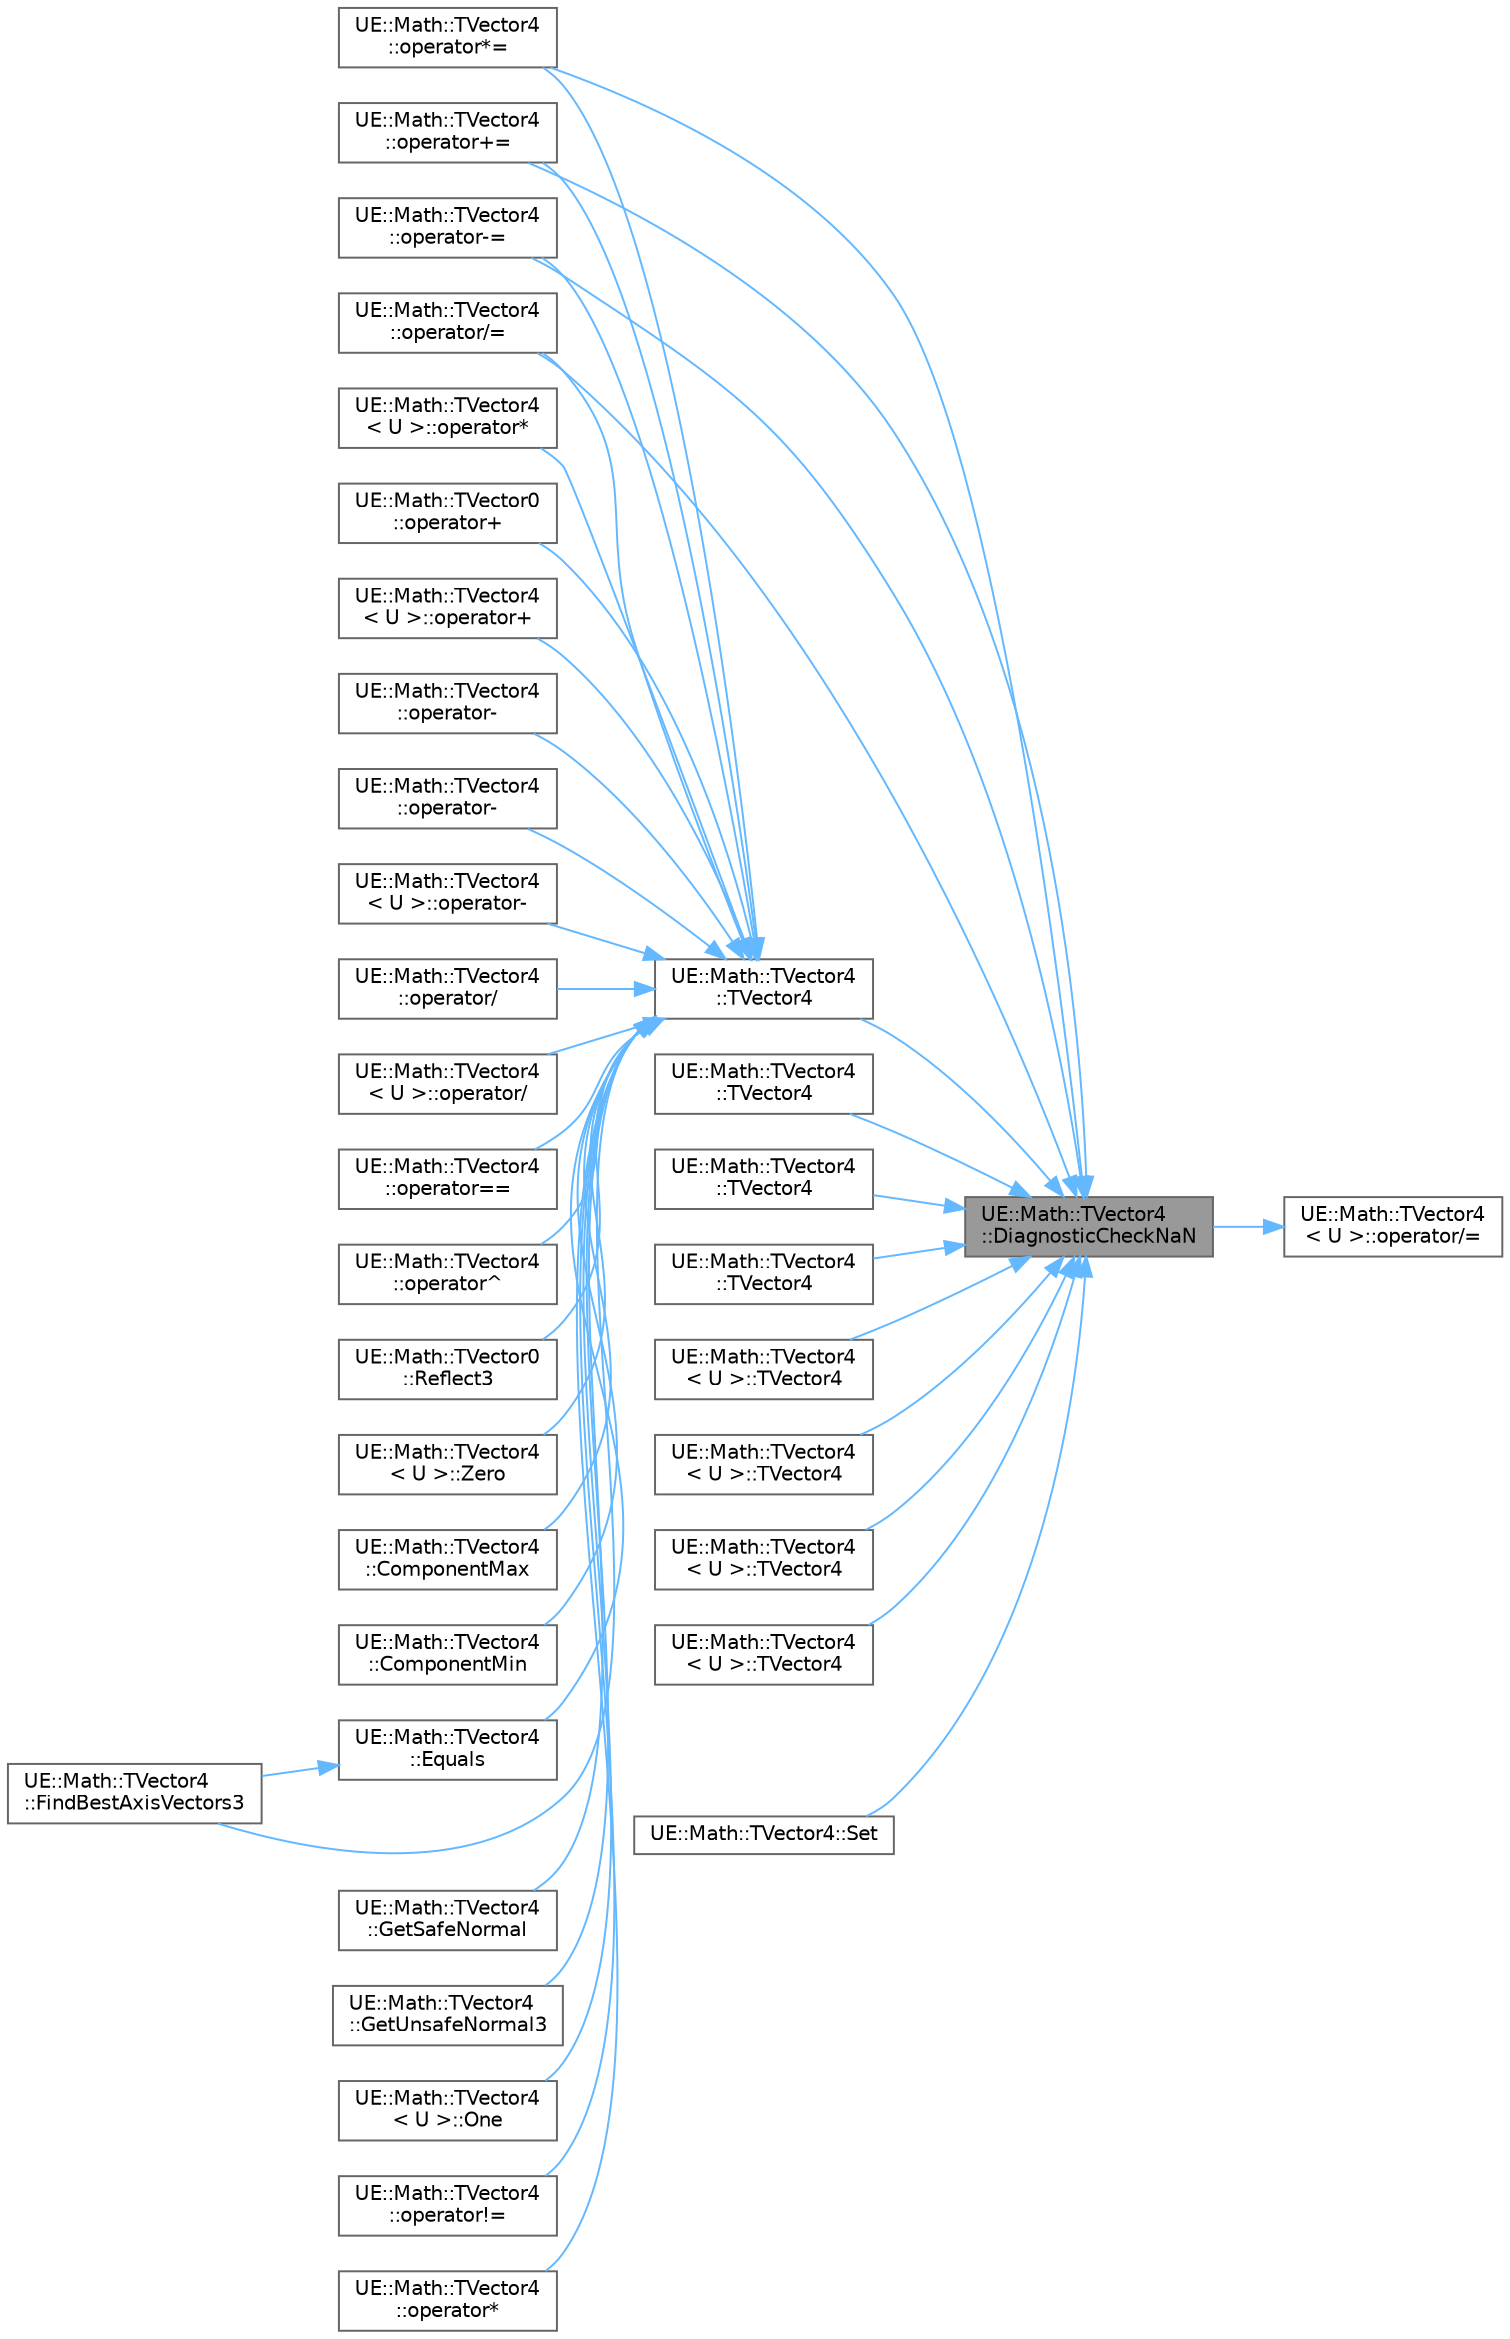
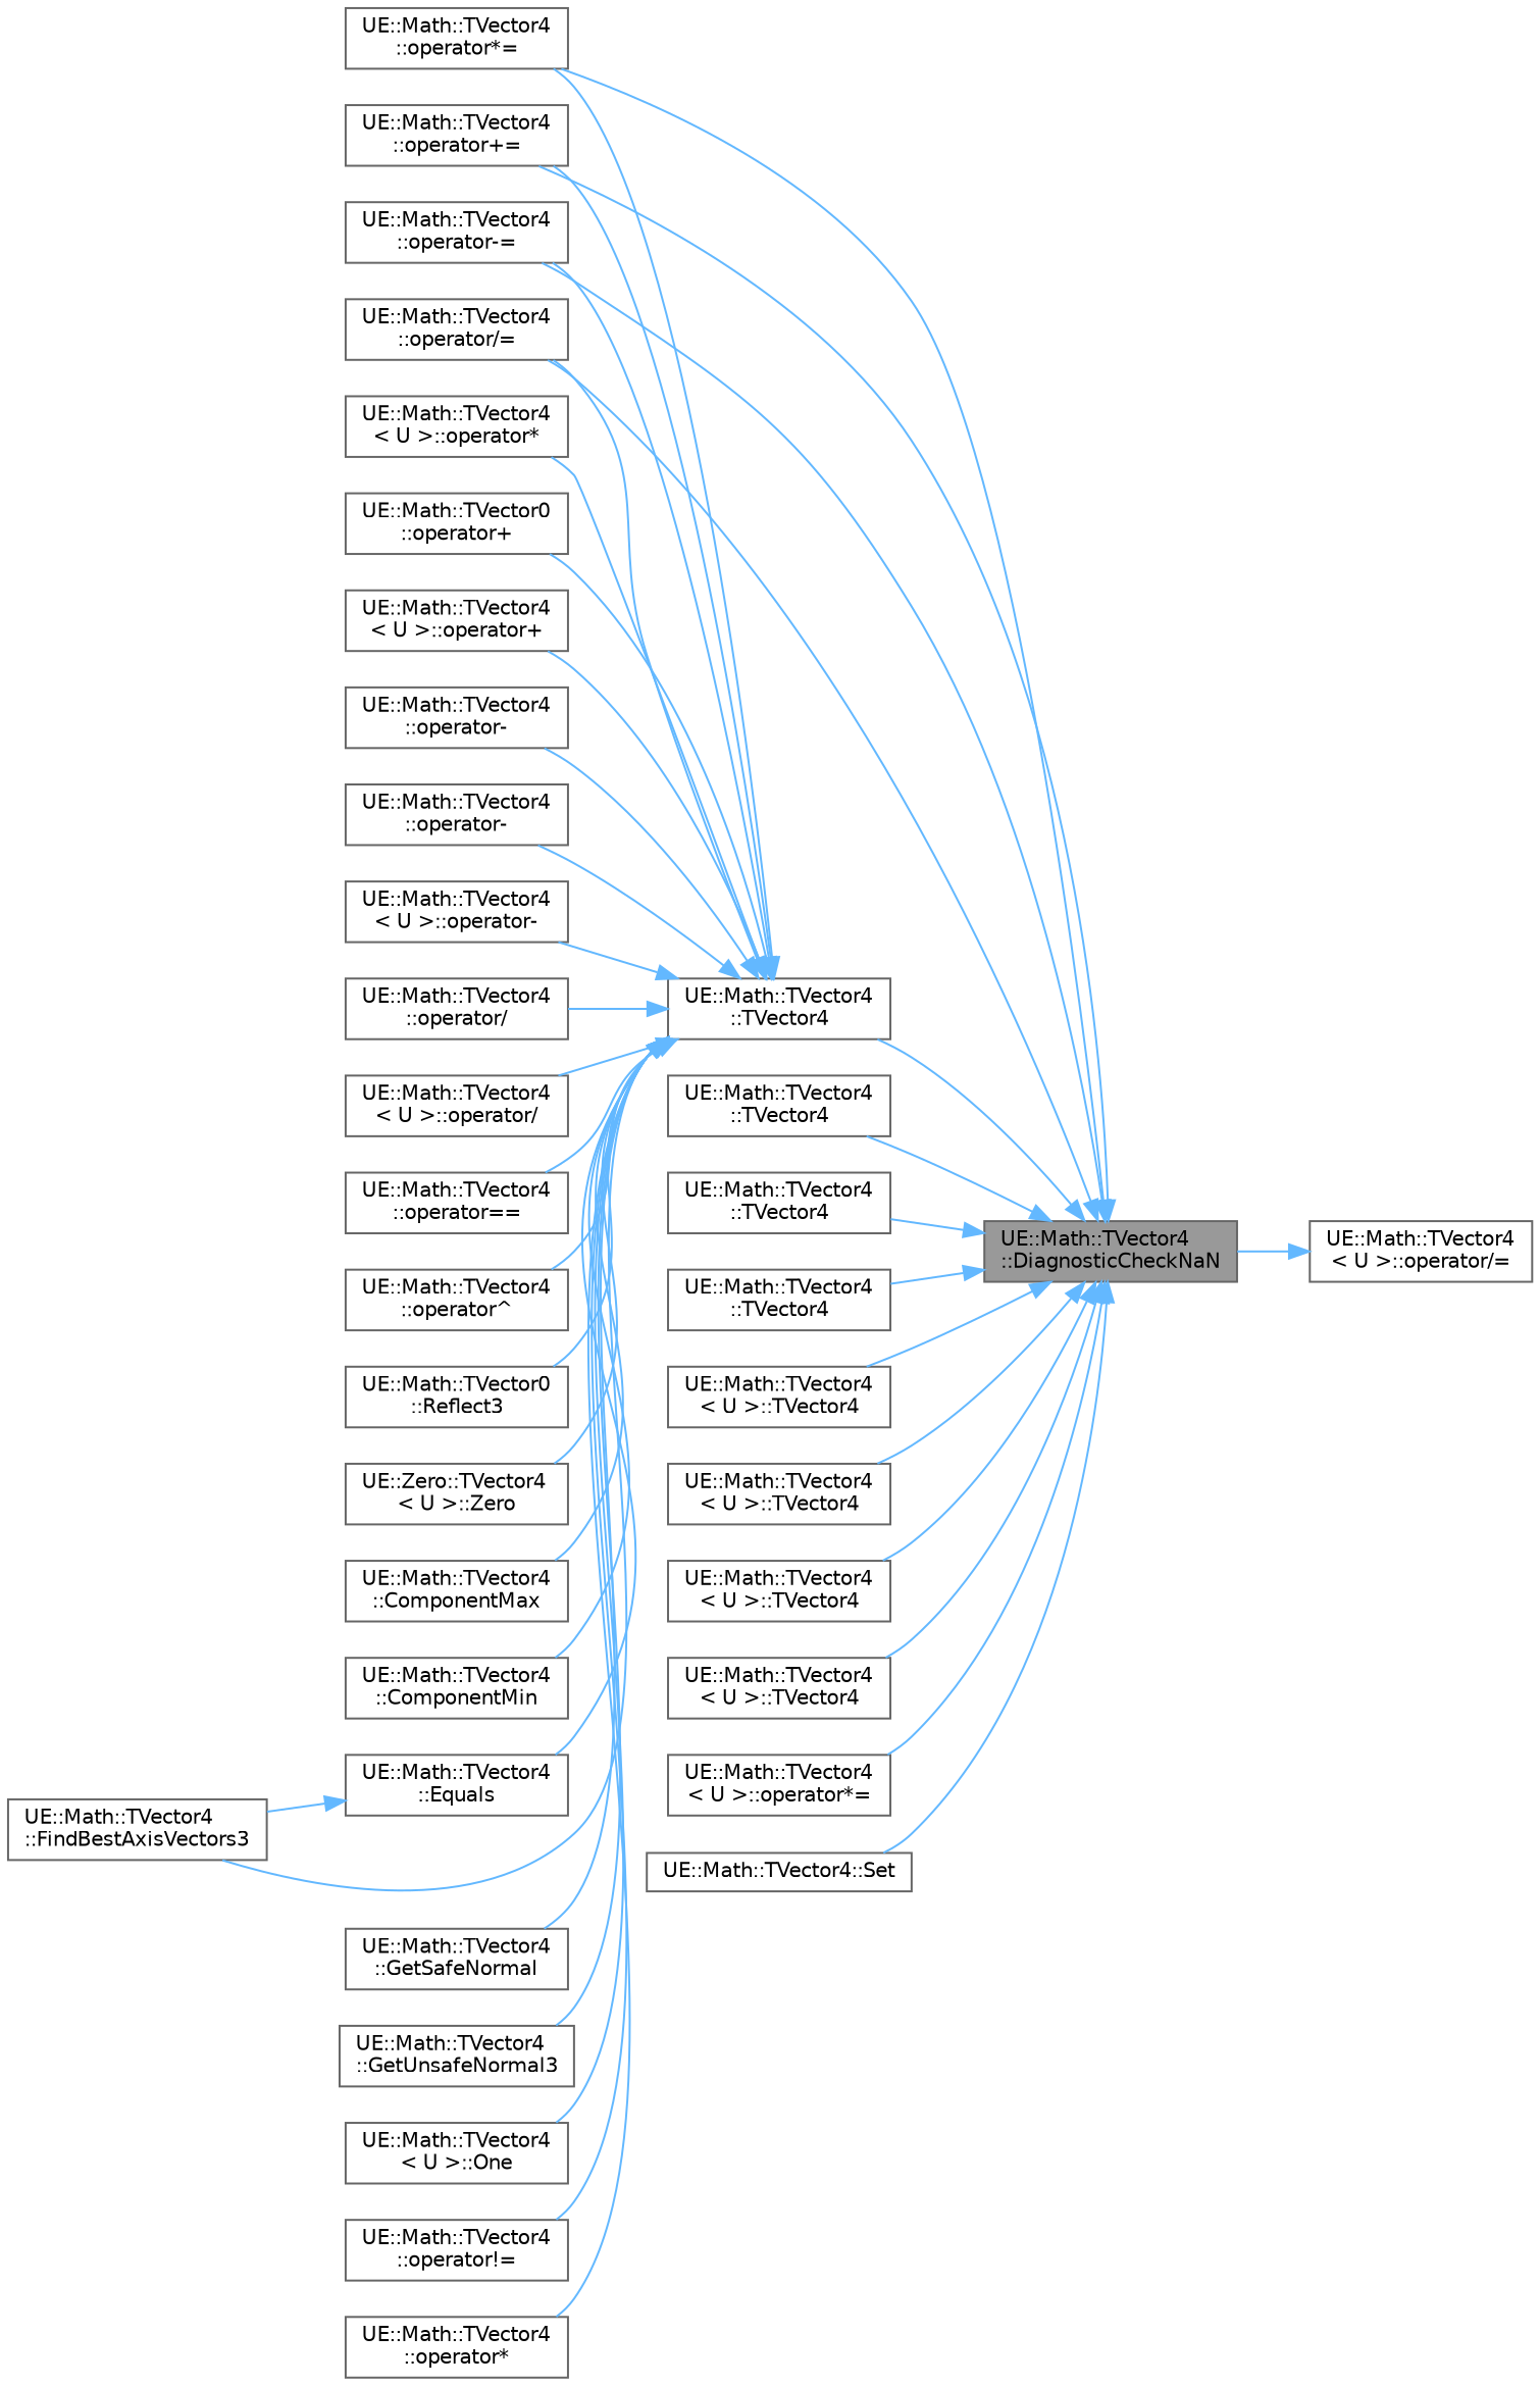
  digraph {
    rankdir=RL
    node [color=grey40 fillcolor=white fontname=Helvetica fontsize=10 shape=box style=filled]
    edge [color=steelblue1 dir=back fontname=Helvetica fontsize=10 labelfontname=Helvetica labelfontsize=10 style=solid]
    n1 [color=gray40 fillcolor=grey60 fontcolor=black height=0.2 label="UE::Math::TVector4\l::DiagnosticCheckNaN" width=0.4]
    n2 [height=0.2 label="UE::Math::TVector4\l::TVector4" width=0.4]
    n3 [height=0.2 label="UE::Math::TVector4\l::operator*=" width=0.4]
    n4 [height=0.2 label="UE::Math::TVector4\l::operator+=" width=0.4]
    n5 [height=0.2 label="UE::Math::TVector4\l::operator-=" width=0.4]
    n6 [height=0.2 label="UE::Math::TVector4\l::operator/=" width=0.4]
    n7 [height=0.2 label="UE::Math::TVector4\l::TVector4" width=0.4]
    n8 [height=0.2 label="UE::Math::TVector4\l::TVector4" width=0.4]
    n9 [height=0.2 label="UE::Math::TVector4\l::TVector4" width=0.4]
    n10 [height=0.2 label="UE::Math::TVector4\l\< U \>::TVector4" width=0.4]
    n11 [height=0.2 label="UE::Math::TVector4\l\< U \>::TVector4" width=0.4]
    n12 [height=0.2 label="UE::Math::TVector4\l\< U \>::TVector4" width=0.4]
    n13 [height=0.2 label="UE::Math::TVector4\l\< U \>::TVector4" width=0.4]
+   n14 [height=0.2 label="UE::Math::TVector4\l\< U \>::operator*=" width=0.4]
    n15 [height=0.2 label="UE::Math::TVector4::Set" width=0.4]
    n16 [height=0.2 label="UE::Math::TVector4\l::ComponentMax" width=0.4]
    n17 [height=0.2 label="UE::Math::TVector4\l::ComponentMin" width=0.4]
    n18 [height=0.2 label="UE::Math::TVector4\l::Equals" width=0.4]
    n19 [height=0.2 label="UE::Math::TVector4\l::FindBestAxisVectors3" width=0.4]
    n20 [height=0.2 label="UE::Math::TVector4\l::GetSafeNormal" width=0.4]
    n21 [height=0.2 label="UE::Math::TVector4\l::GetUnsafeNormal3" width=0.4]
    n22 [height=0.2 label="UE::Math::TVector4\l\< U \>::One" width=0.4]
    n23 [height=0.2 label="UE::Math::TVector4\l::operator!=" width=0.4]
    n24 [height=0.2 label="UE::Math::TVector4\l::operator*" width=0.4]
    n25 [height=0.2 label="UE::Math::TVector4\l\< U \>::operator*" width=0.4]
    n26 [height=0.2 label="UE::Math::TVector0\l::operator+" width=0.4]
    n27 [height=0.2 label="UE::Math::TVector4\l\< U \>::operator+" width=0.4]
    n28 [height=0.2 label="UE::Math::TVector4\l::operator-" width=0.4]
    n29 [height=0.2 label="UE::Math::TVector4\l::operator-" width=0.4]
    n30 [height=0.2 label="UE::Math::TVector4\l\< U \>::operator-" width=0.4]
    n31 [height=0.2 label="UE::Math::TVector4\l::operator/" width=0.4]
    n32 [height=0.2 label="UE::Math::TVector4\l\< U \>::operator/" width=0.4]
    n33 [height=0.2 label="UE::Math::TVector4\l::operator==" width=0.4]
    n34 [height=0.2 label="UE::Math::TVector4\l::operator^" width=0.4]
    n35 [height=0.2 label="UE::Math::TVector0\l::Reflect3" width=0.4]
-   n36 [height=0.2 label="UE::Math::TVector4\l\< U \>::Zero" width=0.4]
+   n36 [height=0.2 label="UE::Zero::TVector4\l\< U \>::Zero" width=0.4]
    n37 [height=0.2 label="UE::Math::TVector4\l\< U \>::operator/=" width=0.4]
    n1 -> n2
    n1 -> n3
    n1 -> n4
    n1 -> n5
    n1 -> n6
    n1 -> n7
    n1 -> n8
    n1 -> n9
    n1 -> n10
    n1 -> n11
    n1 -> n12
    n1 -> n13
+   n1 -> n14
    n1 -> n15
    n2 -> n3
    n2 -> n4
    n2 -> n5
    n2 -> n6
    n2 -> n16
    n2 -> n17
    n2 -> n18
    n2 -> n19
    n2 -> n20
    n2 -> n21
    n2 -> n22
    n2 -> n23
    n2 -> n24
    n2 -> n25
    n2 -> n26
    n2 -> n27
    n2 -> n28
    n2 -> n29
    n2 -> n30
    n2 -> n31
    n2 -> n32
    n2 -> n33
    n2 -> n34
    n2 -> n35
    n2 -> n36
    n18 -> n19
    n37 -> n1
  }
